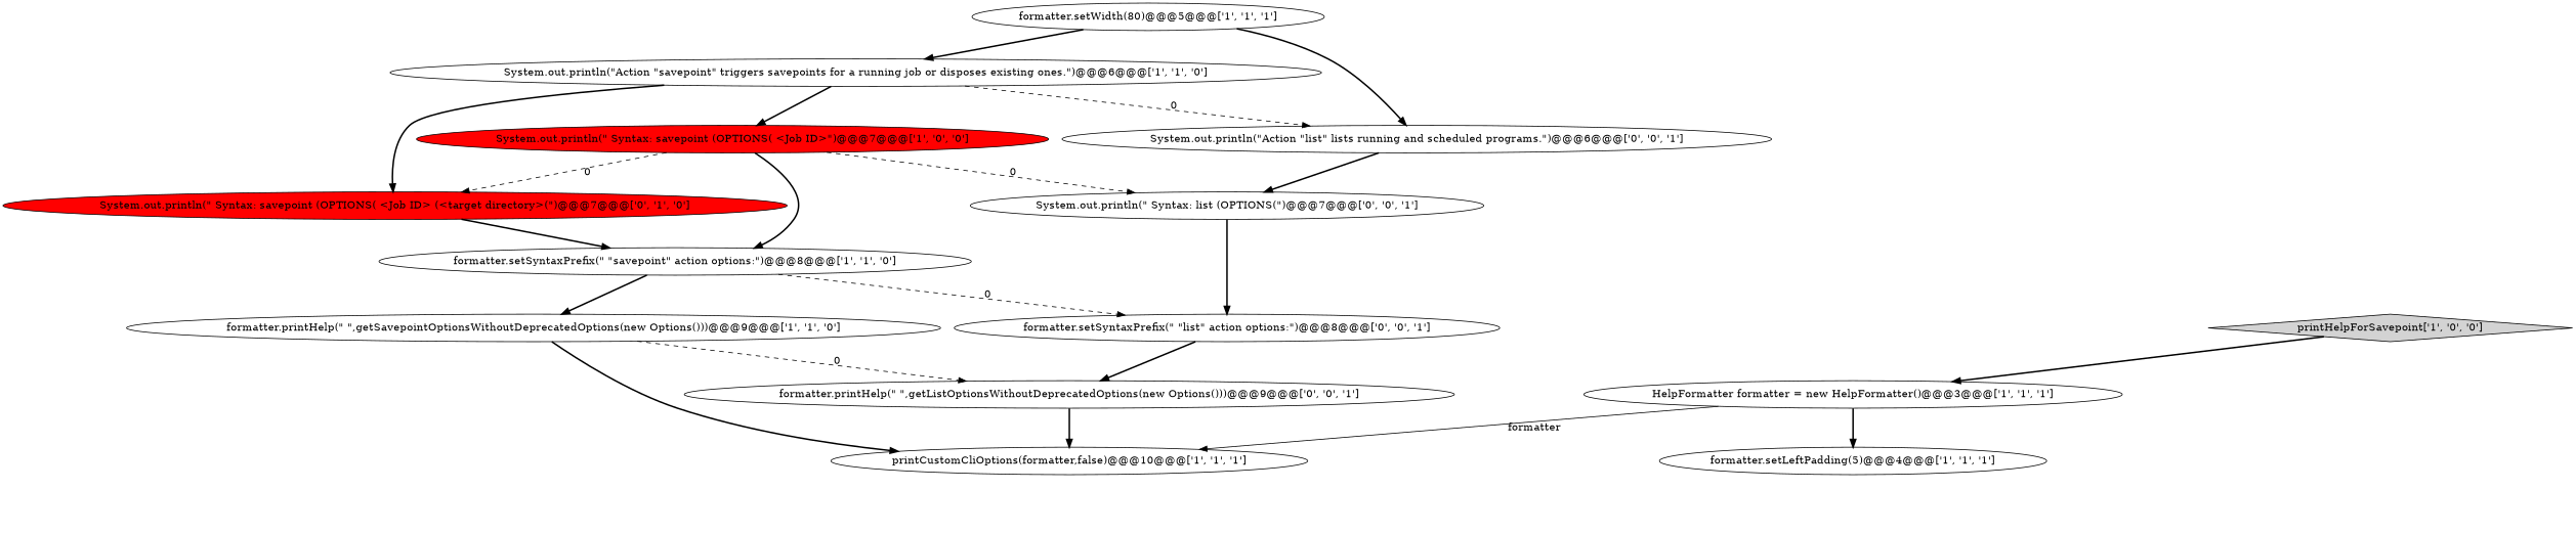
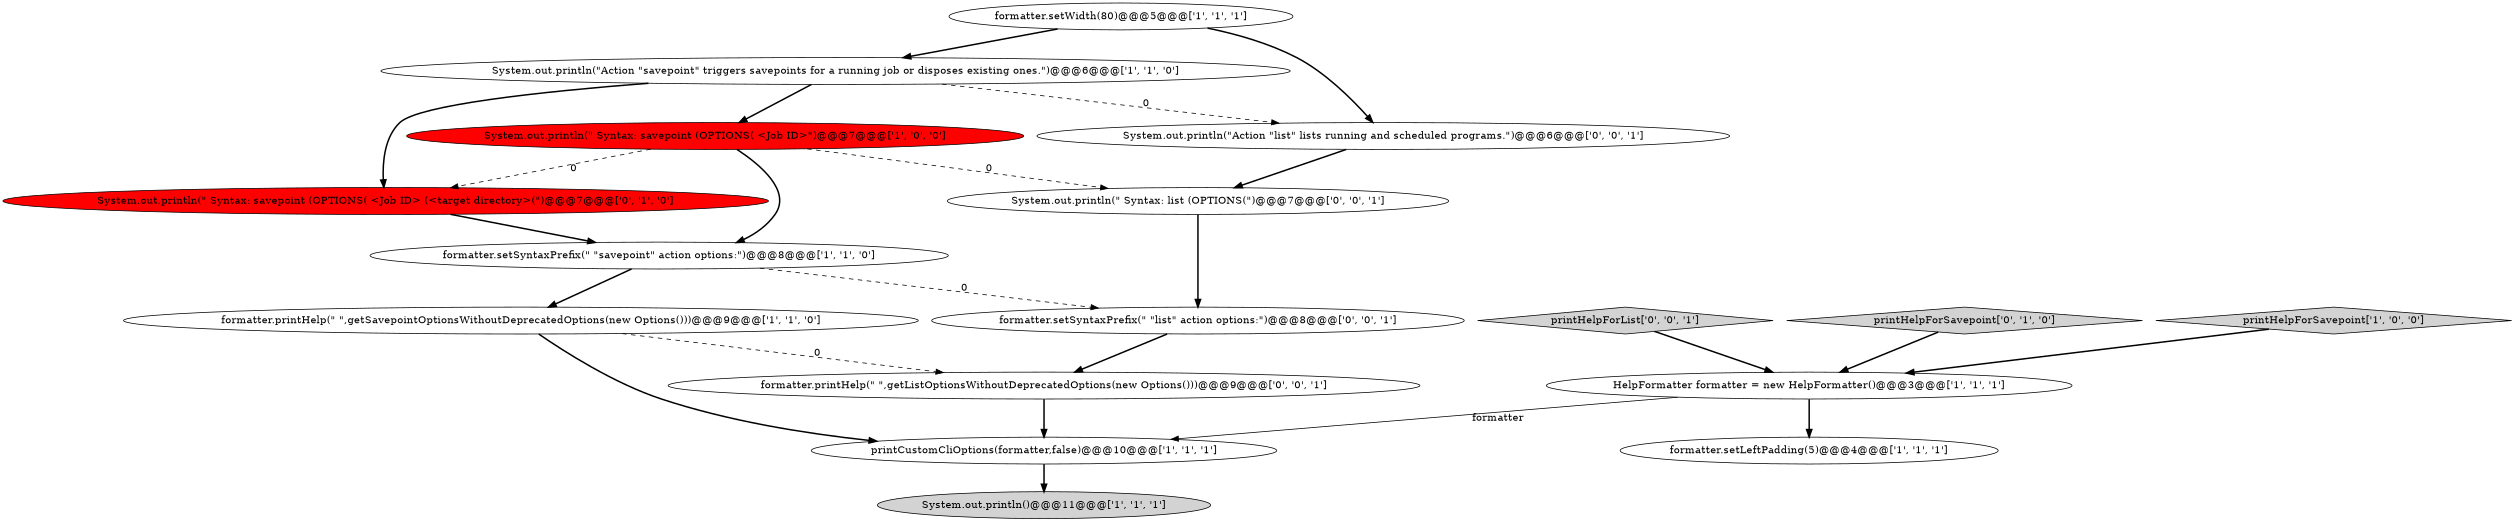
  digraph {
    node [fillcolor=white shape=ellipse style=filled]
    edge [style=bold]
    n1 [label="formatter.setWidth(80)@@@5@@@['1', '1', '1']"]
    n2 [label="System.out.println(\"Action \"savepoint\" triggers savepoints for a running job or disposes existing ones.\")@@@6@@@['1', '1', '0']"]
    n3 [label="System.out.println(\"Action \"list\" lists running and scheduled programs.\")@@@6@@@['0', '0', '1']"]
    n4 [fillcolor=red label="System.out.println(\" Syntax: savepoint (OPTIONS( <Job ID> (<target directory>(\")@@@7@@@['0', '1', '0']"]
    n5 [fillcolor=red label="System.out.println(\" Syntax: savepoint (OPTIONS( <Job ID>\")@@@7@@@['1', '0', '0']"]
    n6 [label="System.out.println(\" Syntax: list (OPTIONS(\")@@@7@@@['0', '0', '1']"]
    n7 [label="formatter.printHelp(\" \",getSavepointOptionsWithoutDeprecatedOptions(new Options()))@@@9@@@['1', '1', '0']"]
    n8 [label="formatter.printHelp(\" \",getListOptionsWithoutDeprecatedOptions(new Options()))@@@9@@@['0', '0', '1']"]
    n9 [label="printCustomCliOptions(formatter,false)@@@10@@@['1', '1', '1']"]
+   n10 [fillcolor=lightgray label="System.out.println()@@@11@@@['1', '1', '1']"]
    n11 [label="formatter.setSyntaxPrefix(\" \"savepoint\" action options:\")@@@8@@@['1', '1', '0']"]
+   n12 [fillcolor=lightgray label="printHelpForList['0', '0', '1']" shape=diamond]
    n13 [label="HelpFormatter formatter = new HelpFormatter()@@@3@@@['1', '1', '1']"]
    n14 [label="formatter.setLeftPadding(5)@@@4@@@['1', '1', '1']"]
    n15 [label="formatter.setSyntaxPrefix(\" \"list\" action options:\")@@@8@@@['0', '0', '1']"]
+   n16 [fillcolor=lightgray label="printHelpForSavepoint['0', '1', '0']" shape=diamond]
    n17 [fillcolor=lightgray label="printHelpForSavepoint['1', '0', '0']" shape=diamond]
    n1 -> n2
    n1 -> n3
    n2 -> n3 [label=0 style=dashed]
    n2 -> n4
    n2 -> n5
    n3 -> n6
    n4 -> n11
    n5 -> n4 [label=0 style=dashed]
    n5 -> n6 [label=0 style=dashed]
    n5 -> n11
    n6 -> n15
    n7 -> n8 [label=0 style=dashed]
    n7 -> n9
    n8 -> n9
+   n9 -> n10
    n11 -> n7
    n11 -> n15 [label=0 style=dashed]
+   n12 -> n13
    n13 -> n9 [label=formatter style=solid]
    n13 -> n14
    n15 -> n8
+   n16 -> n13
    n17 -> n13
  }
